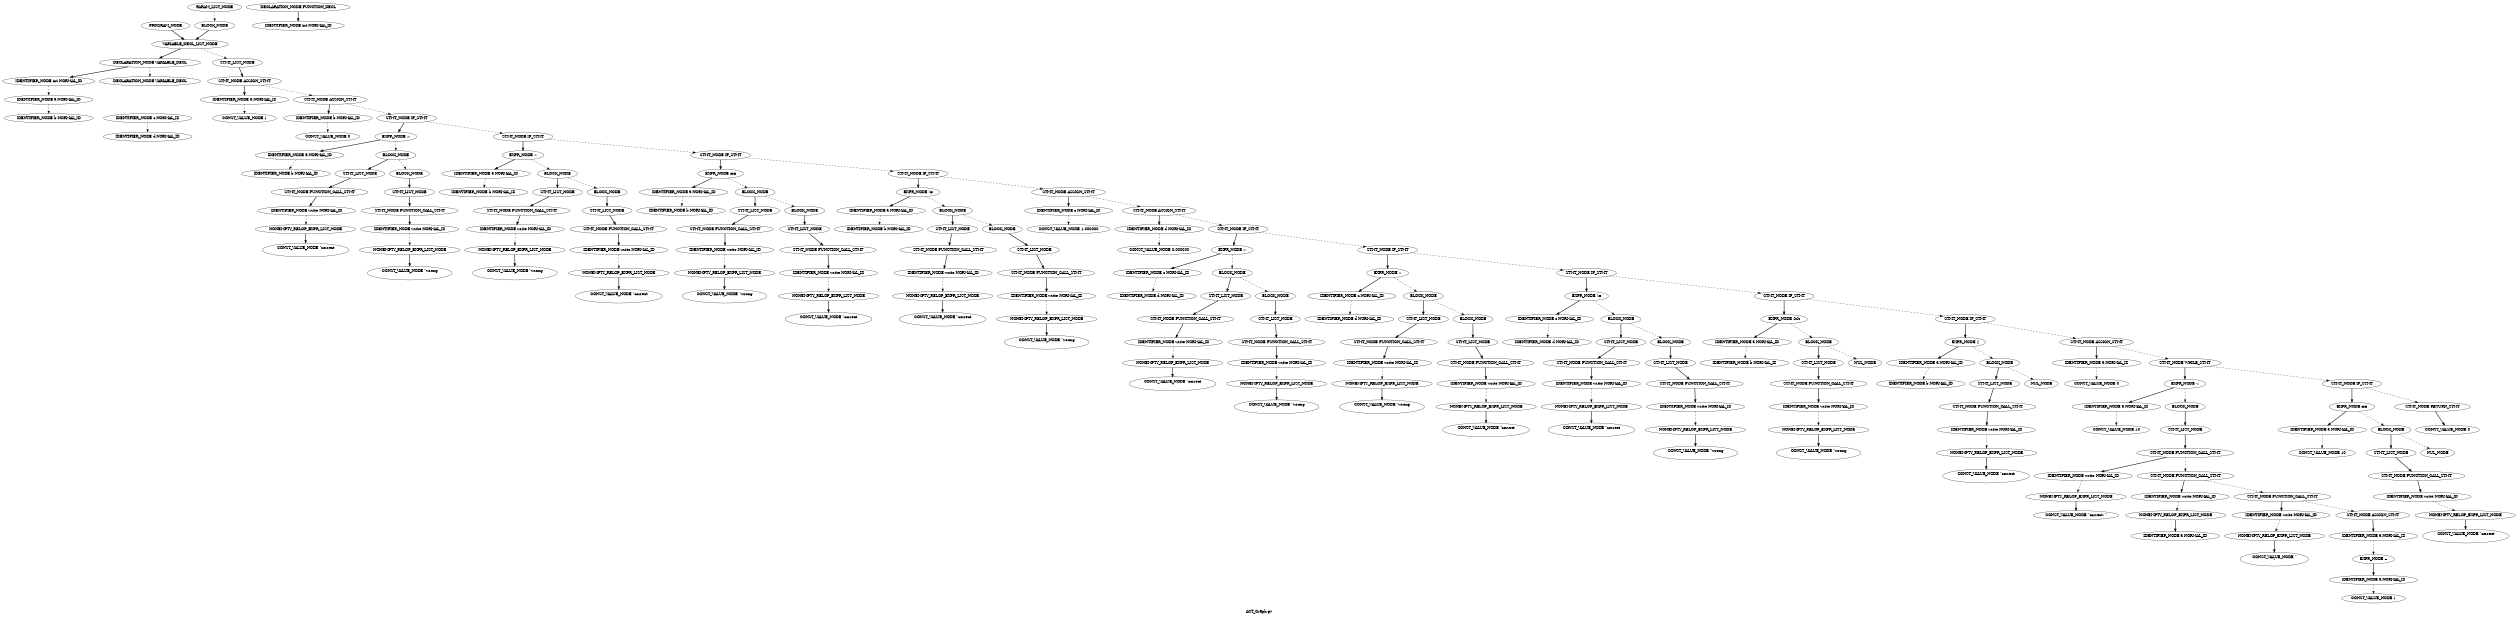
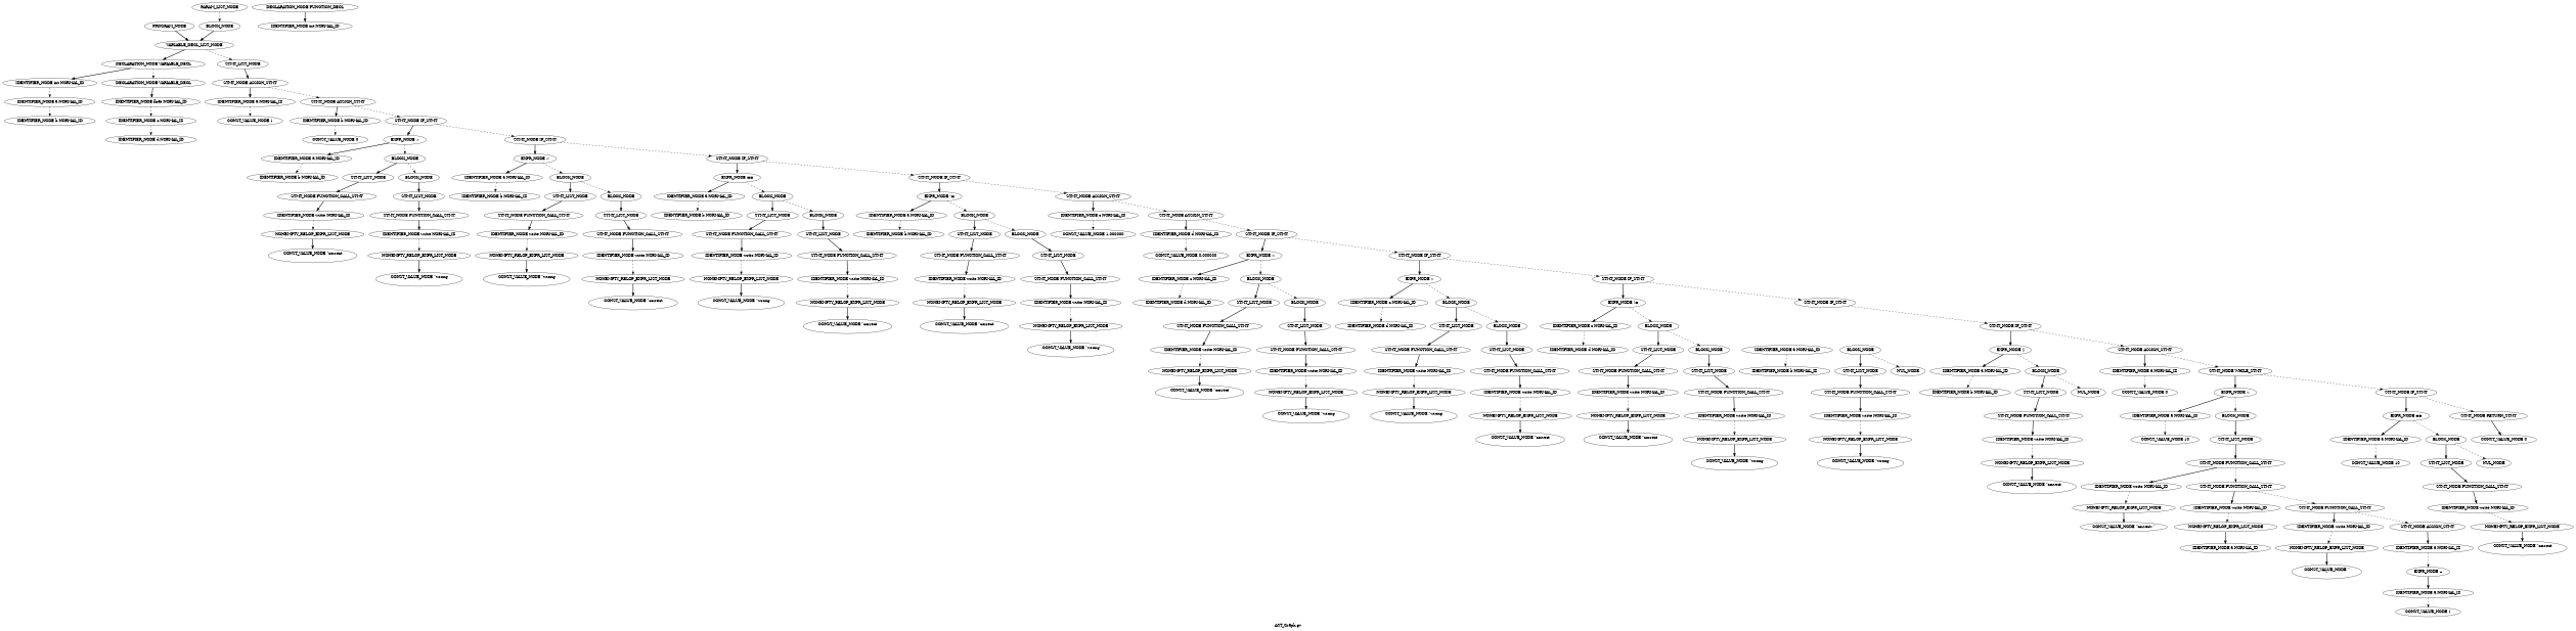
  digraph {
    label="AST_Graph.gv"
    edge [style=bold]
    n1 [label=PROGRAM_NODE]
    n2 [label=VARIABLE_DECL_LIST_NODE]
    n3 [label="DECLARATION_NODE FUNCTION_DECL"]
    n4 [label="IDENTIFIER_NODE int NORMAL_ID"]
    n5 [label=PARAM_LIST_NODE]
    n6 [label=BLOCK_NODE]
    n7 [label="DECLARATION_NODE VARIABLE_DECL"]
    n8 [label=STMT_LIST_NODE]
    n9 [label="IDENTIFIER_NODE int NORMAL_ID"]
    n10 [label="DECLARATION_NODE VARIABLE_DECL"]
    n11 [label="STMT_NODE ASSIGN_STMT"]
    n12 [label="IDENTIFIER_NODE a NORMAL_ID"]
+   n13 [label="IDENTIFIER_NODE float NORMAL_ID"]
    n14 [label="IDENTIFIER_NODE b NORMAL_ID"]
    n15 [label="IDENTIFIER_NODE c NORMAL_ID"]
    n16 [label="IDENTIFIER_NODE d NORMAL_ID"]
    n17 [label="IDENTIFIER_NODE a NORMAL_ID"]
    n18 [label="STMT_NODE ASSIGN_STMT"]
    n19 [label="CONST_VALUE_NODE 1"]
    n20 [label="IDENTIFIER_NODE b NORMAL_ID"]
    n21 [label="STMT_NODE IF_STMT"]
    n22 [label="CONST_VALUE_NODE 0"]
    n23 [label="EXPR_NODE >"]
    n24 [label="STMT_NODE IF_STMT"]
    n25 [label="IDENTIFIER_NODE a NORMAL_ID"]
    n26 [label=BLOCK_NODE]
    n27 [label="EXPR_NODE <"]
    n28 [label="STMT_NODE IF_STMT"]
    n29 [label="IDENTIFIER_NODE b NORMAL_ID"]
    n30 [label=STMT_LIST_NODE]
    n31 [label=BLOCK_NODE]
    n32 [label="STMT_NODE FUNCTION_CALL_STMT"]
    n33 [label=STMT_LIST_NODE]
    n34 [label="IDENTIFIER_NODE write NORMAL_ID"]
    n35 [label=NONEMPTY_RELOP_EXPR_LIST_NODE]
    n36 [label="CONST_VALUE_NODE \"correct\n\""]
    n37 [label="STMT_NODE FUNCTION_CALL_STMT"]
    n38 [label="IDENTIFIER_NODE write NORMAL_ID"]
    n39 [label=NONEMPTY_RELOP_EXPR_LIST_NODE]
    n40 [label="CONST_VALUE_NODE \"wrong\n\""]
    n41 [label="IDENTIFIER_NODE a NORMAL_ID"]
    n42 [label=BLOCK_NODE]
    n43 [label="EXPR_NODE =="]
    n44 [label="STMT_NODE IF_STMT"]
    n45 [label="IDENTIFIER_NODE b NORMAL_ID"]
    n46 [label=STMT_LIST_NODE]
    n47 [label=BLOCK_NODE]
    n48 [label="STMT_NODE FUNCTION_CALL_STMT"]
    n49 [label=STMT_LIST_NODE]
    n50 [label="IDENTIFIER_NODE write NORMAL_ID"]
    n51 [label=NONEMPTY_RELOP_EXPR_LIST_NODE]
    n52 [label="CONST_VALUE_NODE \"wrong\n\""]
    n53 [label="STMT_NODE FUNCTION_CALL_STMT"]
    n54 [label="IDENTIFIER_NODE write NORMAL_ID"]
    n55 [label=NONEMPTY_RELOP_EXPR_LIST_NODE]
    n56 [label="CONST_VALUE_NODE \"correct\n\""]
    n57 [label="IDENTIFIER_NODE a NORMAL_ID"]
    n58 [label=BLOCK_NODE]
    n59 [label="EXPR_NODE !="]
    n60 [label="STMT_NODE ASSIGN_STMT"]
    n61 [label="IDENTIFIER_NODE b NORMAL_ID"]
    n62 [label=STMT_LIST_NODE]
    n63 [label=BLOCK_NODE]
    n64 [label="STMT_NODE FUNCTION_CALL_STMT"]
    n65 [label=STMT_LIST_NODE]
    n66 [label="IDENTIFIER_NODE write NORMAL_ID"]
    n67 [label=NONEMPTY_RELOP_EXPR_LIST_NODE]
    n68 [label="CONST_VALUE_NODE \"wrong\n\""]
    n69 [label="STMT_NODE FUNCTION_CALL_STMT"]
    n70 [label="IDENTIFIER_NODE write NORMAL_ID"]
    n71 [label=NONEMPTY_RELOP_EXPR_LIST_NODE]
    n72 [label="CONST_VALUE_NODE \"correct\n\""]
    n73 [label="IDENTIFIER_NODE a NORMAL_ID"]
    n74 [label=BLOCK_NODE]
    n75 [label="IDENTIFIER_NODE c NORMAL_ID"]
    n76 [label="STMT_NODE ASSIGN_STMT"]
    n77 [label="IDENTIFIER_NODE b NORMAL_ID"]
    n78 [label=STMT_LIST_NODE]
    n79 [label=BLOCK_NODE]
    n80 [label="STMT_NODE FUNCTION_CALL_STMT"]
    n81 [label=STMT_LIST_NODE]
    n82 [label="IDENTIFIER_NODE write NORMAL_ID"]
    n83 [label=NONEMPTY_RELOP_EXPR_LIST_NODE]
    n84 [label="CONST_VALUE_NODE \"correct\n\""]
    n85 [label="STMT_NODE FUNCTION_CALL_STMT"]
    n86 [label="IDENTIFIER_NODE write NORMAL_ID"]
    n87 [label=NONEMPTY_RELOP_EXPR_LIST_NODE]
    n88 [label="CONST_VALUE_NODE \"wrong\n\""]
    n89 [label="CONST_VALUE_NODE 1.000000"]
    n90 [label="IDENTIFIER_NODE d NORMAL_ID"]
    n91 [label="STMT_NODE IF_STMT"]
    n92 [label="CONST_VALUE_NODE 0.000000"]
    n93 [label="EXPR_NODE >"]
    n94 [label="STMT_NODE IF_STMT"]
    n95 [label="IDENTIFIER_NODE c NORMAL_ID"]
    n96 [label=BLOCK_NODE]
    n97 [label="EXPR_NODE <"]
    n98 [label="STMT_NODE IF_STMT"]
    n99 [label="IDENTIFIER_NODE d NORMAL_ID"]
    n100 [label=STMT_LIST_NODE]
    n101 [label=BLOCK_NODE]
    n102 [label="STMT_NODE FUNCTION_CALL_STMT"]
    n103 [label=STMT_LIST_NODE]
    n104 [label="IDENTIFIER_NODE write NORMAL_ID"]
    n105 [label=NONEMPTY_RELOP_EXPR_LIST_NODE]
    n106 [label="CONST_VALUE_NODE \"correct\n\""]
    n107 [label="STMT_NODE FUNCTION_CALL_STMT"]
    n108 [label="IDENTIFIER_NODE write NORMAL_ID"]
    n109 [label=NONEMPTY_RELOP_EXPR_LIST_NODE]
    n110 [label="CONST_VALUE_NODE \"wrong\n\""]
    n111 [label="IDENTIFIER_NODE c NORMAL_ID"]
    n112 [label=BLOCK_NODE]
    n113 [label="EXPR_NODE !="]
    n114 [label="STMT_NODE IF_STMT"]
    n115 [label="IDENTIFIER_NODE d NORMAL_ID"]
    n116 [label=STMT_LIST_NODE]
    n117 [label=BLOCK_NODE]
    n118 [label="STMT_NODE FUNCTION_CALL_STMT"]
    n119 [label=STMT_LIST_NODE]
    n120 [label="IDENTIFIER_NODE write NORMAL_ID"]
    n121 [label=NONEMPTY_RELOP_EXPR_LIST_NODE]
    n122 [label="CONST_VALUE_NODE \"wrong\n\""]
    n123 [label="STMT_NODE FUNCTION_CALL_STMT"]
    n124 [label="IDENTIFIER_NODE write NORMAL_ID"]
    n125 [label=NONEMPTY_RELOP_EXPR_LIST_NODE]
    n126 [label="CONST_VALUE_NODE \"correct\n\""]
    n127 [label="IDENTIFIER_NODE c NORMAL_ID"]
    n128 [label=BLOCK_NODE]
-   n129 [label="EXPR_NODE &&"]
    n130 [label="STMT_NODE IF_STMT"]
    n131 [label="IDENTIFIER_NODE d NORMAL_ID"]
    n132 [label=STMT_LIST_NODE]
    n133 [label=BLOCK_NODE]
    n134 [label="STMT_NODE FUNCTION_CALL_STMT"]
    n135 [label=STMT_LIST_NODE]
    n136 [label="IDENTIFIER_NODE write NORMAL_ID"]
    n137 [label=NONEMPTY_RELOP_EXPR_LIST_NODE]
    n138 [label="CONST_VALUE_NODE \"correct\n\""]
    n139 [label="STMT_NODE FUNCTION_CALL_STMT"]
    n140 [label="IDENTIFIER_NODE write NORMAL_ID"]
    n141 [label=NONEMPTY_RELOP_EXPR_LIST_NODE]
    n142 [label="CONST_VALUE_NODE \"wrong\n\""]
    n143 [label="IDENTIFIER_NODE a NORMAL_ID"]
    n144 [label=BLOCK_NODE]
    n145 [label="EXPR_NODE ||"]
    n146 [label="STMT_NODE ASSIGN_STMT"]
    n147 [label="IDENTIFIER_NODE b NORMAL_ID"]
    n148 [label=STMT_LIST_NODE]
    n149 [label=NUL_NODE]
    n150 [label="STMT_NODE FUNCTION_CALL_STMT"]
    n151 [label="IDENTIFIER_NODE write NORMAL_ID"]
    n152 [label=NONEMPTY_RELOP_EXPR_LIST_NODE]
    n153 [label="CONST_VALUE_NODE \"wrong\n\""]
    n154 [label="IDENTIFIER_NODE a NORMAL_ID"]
    n155 [label=BLOCK_NODE]
    n156 [label="IDENTIFIER_NODE a NORMAL_ID"]
    n157 [label="STMT_NODE WHILE_STMT"]
    n158 [label="IDENTIFIER_NODE b NORMAL_ID"]
    n159 [label=STMT_LIST_NODE]
    n160 [label=NUL_NODE]
    n161 [label="STMT_NODE FUNCTION_CALL_STMT"]
    n162 [label="IDENTIFIER_NODE write NORMAL_ID"]
    n163 [label=NONEMPTY_RELOP_EXPR_LIST_NODE]
    n164 [label="CONST_VALUE_NODE \"correct\n\""]
    n165 [label="CONST_VALUE_NODE 0"]
    n166 [label="EXPR_NODE <"]
    n167 [label="STMT_NODE IF_STMT"]
    n168 [label="IDENTIFIER_NODE a NORMAL_ID"]
    n169 [label=BLOCK_NODE]
    n170 [label="EXPR_NODE =="]
    n171 [label="STMT_NODE RETURN_STMT"]
    n172 [label="CONST_VALUE_NODE 10"]
    n173 [label=STMT_LIST_NODE]
    n174 [label="STMT_NODE FUNCTION_CALL_STMT"]
    n175 [label="IDENTIFIER_NODE write NORMAL_ID"]
    n176 [label="STMT_NODE FUNCTION_CALL_STMT"]
    n177 [label=NONEMPTY_RELOP_EXPR_LIST_NODE]
    n178 [label="IDENTIFIER_NODE write NORMAL_ID"]
    n179 [label="STMT_NODE FUNCTION_CALL_STMT"]
    n180 [label="CONST_VALUE_NODE \"correct: \""]
    n181 [label=NONEMPTY_RELOP_EXPR_LIST_NODE]
    n182 [label="IDENTIFIER_NODE write NORMAL_ID"]
    n183 [label="STMT_NODE ASSIGN_STMT"]
    n184 [label="IDENTIFIER_NODE a NORMAL_ID"]
    n185 [label=NONEMPTY_RELOP_EXPR_LIST_NODE]
    n186 [label="IDENTIFIER_NODE a NORMAL_ID"]
    n187 [label="CONST_VALUE_NODE \"\n\""]
    n188 [label="EXPR_NODE +"]
    n189 [label="IDENTIFIER_NODE a NORMAL_ID"]
    n190 [label="CONST_VALUE_NODE 1"]
    n191 [label="IDENTIFIER_NODE a NORMAL_ID"]
    n192 [label=BLOCK_NODE]
    n193 [label="CONST_VALUE_NODE 0"]
    n194 [label="CONST_VALUE_NODE 10"]
    n195 [label=STMT_LIST_NODE]
    n196 [label=NUL_NODE]
    n197 [label="STMT_NODE FUNCTION_CALL_STMT"]
    n198 [label="IDENTIFIER_NODE write NORMAL_ID"]
    n199 [label=NONEMPTY_RELOP_EXPR_LIST_NODE]
    n200 [label="CONST_VALUE_NODE \"correct\n\""]
    n1 -> n2
    n2 -> n7
    n2 -> n8 [style=dashed]
    n3 -> n4
    n5 -> n6 [style=dashed]
    n6 -> n2
    n7 -> n9
    n7 -> n10 [style=dashed]
    n8 -> n11
    n9 -> n12 [style=dashed]
+   n10 -> n13
    n11 -> n17
    n11 -> n18 [style=dashed]
    n12 -> n14 [style=dashed]
+   n13 -> n15 [style=dashed]
    n15 -> n16 [style=dashed]
    n17 -> n19 [style=dashed]
    n18 -> n20
    n18 -> n21 [style=dashed]
    n20 -> n22 [style=dashed]
    n21 -> n23
    n21 -> n24 [style=dashed]
    n23 -> n25
    n23 -> n26 [style=dashed]
    n24 -> n27
    n24 -> n28 [style=dashed]
    n25 -> n29 [style=dashed]
    n26 -> n30
    n26 -> n31 [style=dashed]
    n27 -> n41
    n27 -> n42 [style=dashed]
    n28 -> n43
    n28 -> n44 [style=dashed]
    n30 -> n32
    n31 -> n33
    n32 -> n34
    n33 -> n37
    n34 -> n35 [style=dashed]
    n35 -> n36
    n37 -> n38
    n38 -> n39 [style=dashed]
    n39 -> n40
    n41 -> n45 [style=dashed]
    n42 -> n46
    n42 -> n47 [style=dashed]
    n43 -> n57
    n43 -> n58 [style=dashed]
    n44 -> n59
    n44 -> n60 [style=dashed]
    n46 -> n48
    n47 -> n49
    n48 -> n50
    n49 -> n53
    n50 -> n51 [style=dashed]
    n51 -> n52
    n53 -> n54
    n54 -> n55 [style=dashed]
    n55 -> n56
    n57 -> n61 [style=dashed]
    n58 -> n62
    n58 -> n63 [style=dashed]
    n59 -> n73
    n59 -> n74 [style=dashed]
    n60 -> n75
    n60 -> n76 [style=dashed]
    n62 -> n64
    n63 -> n65
    n64 -> n66
    n65 -> n69
    n66 -> n67 [style=dashed]
    n67 -> n68
    n69 -> n70
    n70 -> n71 [style=dashed]
    n71 -> n72
    n73 -> n77 [style=dashed]
    n74 -> n78
    n74 -> n79 [style=dashed]
    n75 -> n89 [style=dashed]
    n76 -> n90
    n76 -> n91 [style=dashed]
    n78 -> n80
    n79 -> n81
    n80 -> n82
    n81 -> n85
    n82 -> n83 [style=dashed]
    n83 -> n84
    n85 -> n86
    n86 -> n87 [style=dashed]
    n87 -> n88
    n90 -> n92 [style=dashed]
    n91 -> n93
    n91 -> n94 [style=dashed]
    n93 -> n95
    n93 -> n96 [style=dashed]
    n94 -> n97
    n94 -> n98 [style=dashed]
    n95 -> n99 [style=dashed]
    n96 -> n100
    n96 -> n101 [style=dashed]
    n97 -> n111
    n97 -> n112 [style=dashed]
    n98 -> n113
    n98 -> n114 [style=dashed]
    n100 -> n102
    n101 -> n103
    n102 -> n104
    n103 -> n107
    n104 -> n105 [style=dashed]
    n105 -> n106
    n107 -> n108
    n108 -> n109 [style=dashed]
    n109 -> n110
    n111 -> n115 [style=dashed]
    n112 -> n116
    n112 -> n117 [style=dashed]
    n113 -> n127
    n113 -> n128 [style=dashed]
-   n114 -> n129
    n114 -> n130 [style=dashed]
    n116 -> n118
    n117 -> n119
    n118 -> n120
    n119 -> n123
    n120 -> n121 [style=dashed]
    n121 -> n122
    n123 -> n124
    n124 -> n125 [style=dashed]
    n125 -> n126
    n127 -> n131 [style=dashed]
    n128 -> n132
    n128 -> n133 [style=dashed]
-   n129 -> n143
-   n129 -> n144 [style=dashed]
    n130 -> n145
    n130 -> n146 [style=dashed]
    n132 -> n134
    n133 -> n135
    n134 -> n136
    n135 -> n139
    n136 -> n137 [style=dashed]
    n137 -> n138
    n139 -> n140
    n140 -> n141 [style=dashed]
    n141 -> n142
    n143 -> n147 [style=dashed]
    n144 -> n148
    n144 -> n149 [style=dashed]
    n145 -> n154
    n145 -> n155 [style=dashed]
    n146 -> n156
    n146 -> n157 [style=dashed]
    n148 -> n150
    n150 -> n151
    n151 -> n152 [style=dashed]
    n152 -> n153
    n154 -> n158 [style=dashed]
    n155 -> n159
    n155 -> n160 [style=dashed]
    n156 -> n165 [style=dashed]
    n157 -> n166
    n157 -> n167 [style=dashed]
    n159 -> n161
    n161 -> n162
    n162 -> n163 [style=dashed]
    n163 -> n164
    n166 -> n168
    n166 -> n169 [style=dashed]
    n167 -> n170
    n167 -> n171 [style=dashed]
    n168 -> n172 [style=dashed]
    n169 -> n173
    n170 -> n191
    n170 -> n192 [style=dashed]
    n171 -> n193
    n173 -> n174
    n174 -> n175
    n174 -> n176 [style=dashed]
    n175 -> n177 [style=dashed]
    n176 -> n178
    n176 -> n179 [style=dashed]
    n177 -> n180
    n178 -> n181 [style=dashed]
    n179 -> n182
    n179 -> n183 [style=dashed]
    n181 -> n184
    n182 -> n185 [style=dashed]
    n183 -> n186
    n185 -> n187
    n186 -> n188 [style=dashed]
    n188 -> n189
    n189 -> n190 [style=dashed]
    n191 -> n194 [style=dashed]
    n192 -> n195
    n192 -> n196 [style=dashed]
    n195 -> n197
    n197 -> n198
    n198 -> n199 [style=dashed]
    n199 -> n200
  }
